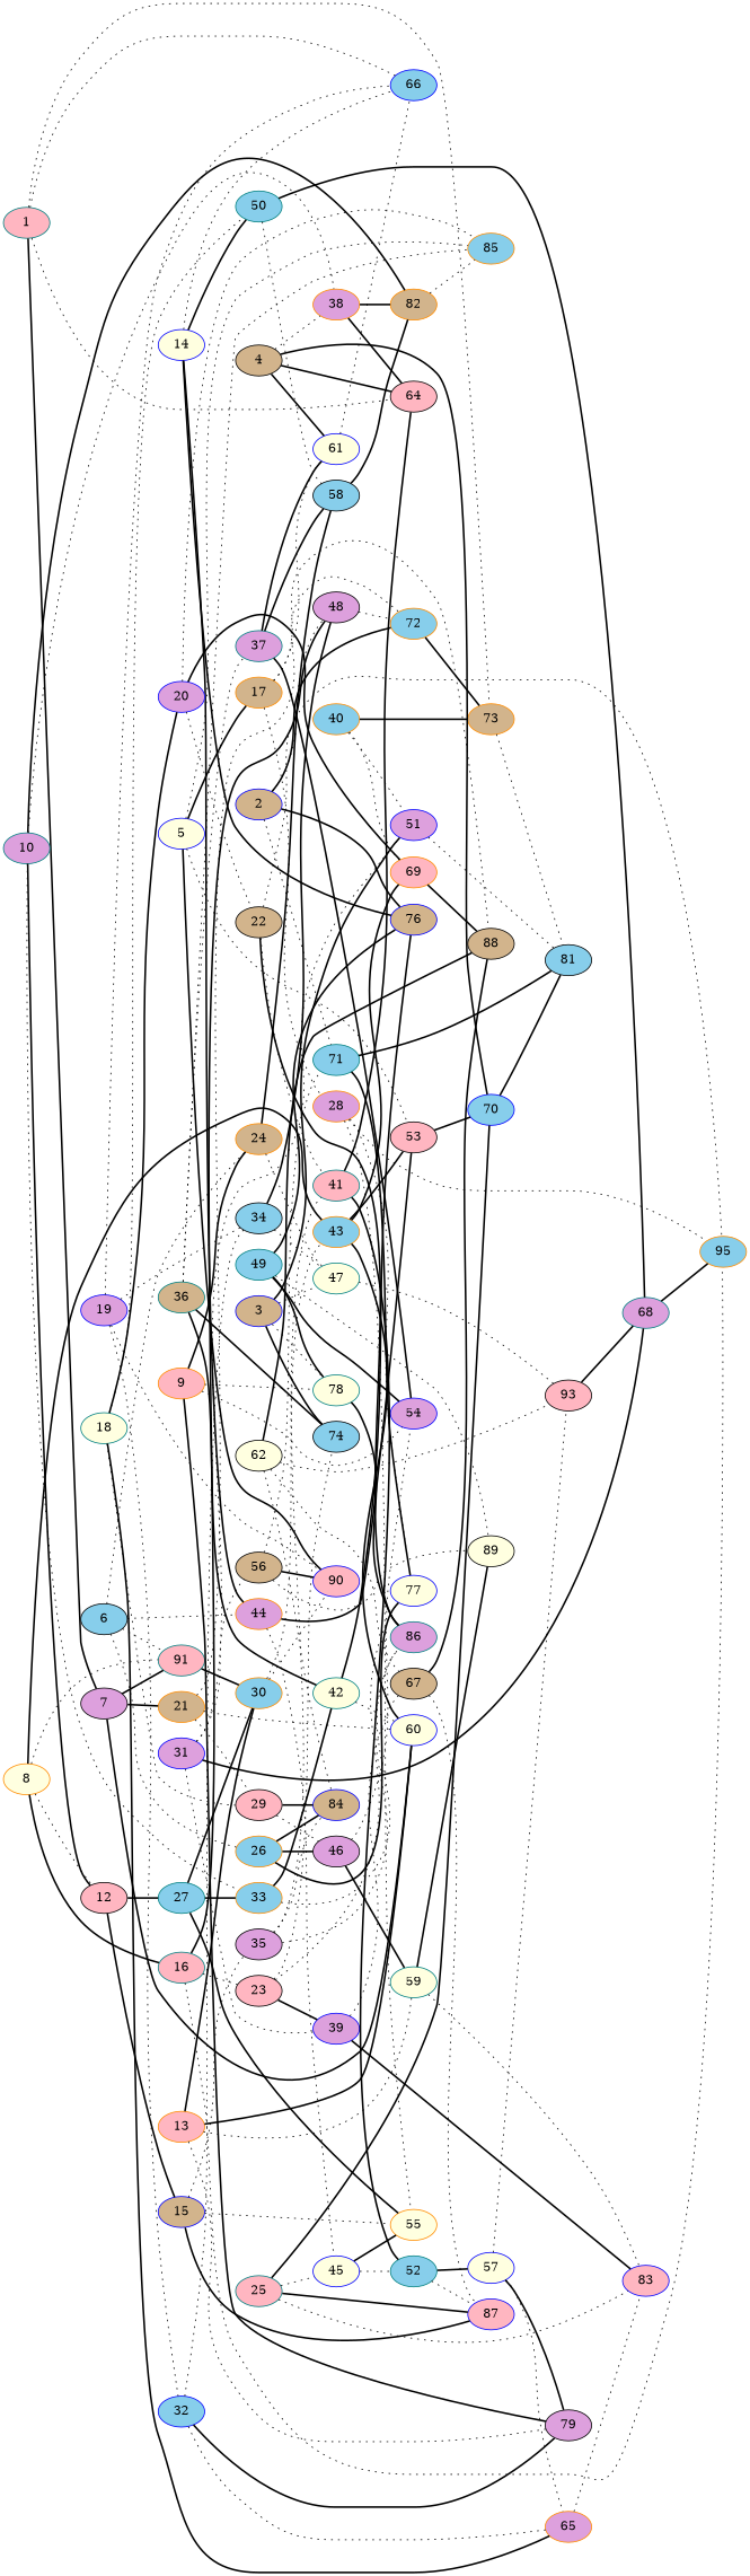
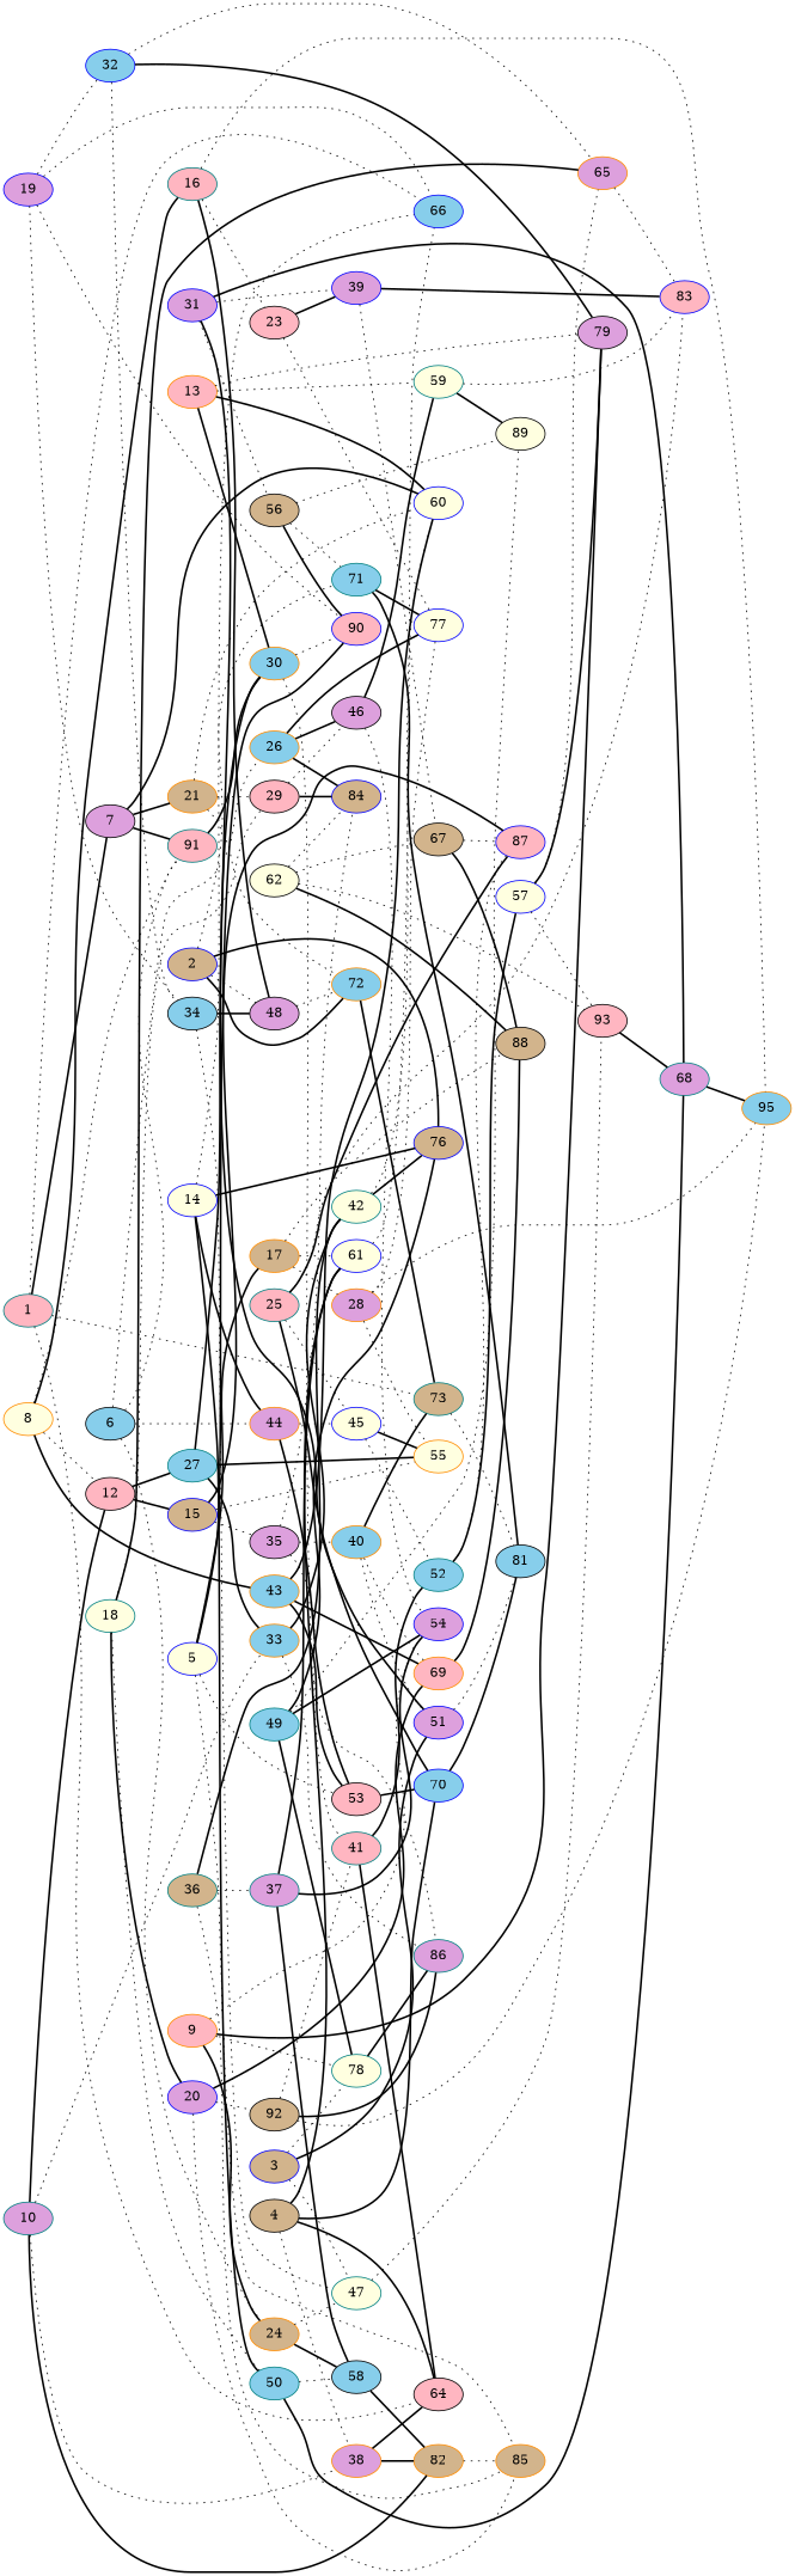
  graph {
    rankdir=LR
    node [color=blue fillcolor=skyblue style=filled]
    edge [style=dotted]
    1 [color=teal fillcolor=lightpink]
    7 [color=black fillcolor=plum]
    64 [color=black fillcolor=lightpink]
    66
-   73 [color=darkorange fillcolor=tan]
+   73 [color=teal fillcolor=tan]
    n6 [color=teal fillcolor=lightpink label=91]
    21 [color=darkorange fillcolor=tan]
    60 [fillcolor=lightyellow]
    81 [color=black]
    2 [fillcolor=tan]
    48 [color=black fillcolor=plum]
    71 [color=teal]
    72 [color=darkorange]
    76 [fillcolor=tan]
    77 [fillcolor=lightyellow]
    3 [fillcolor=tan]
    47 [color=teal fillcolor=lightyellow]
    51 [fillcolor=plum]
-   74 [color=black]
    78 [color=teal fillcolor=lightyellow]
    n21 [color=black fillcolor=lightpink label=93]
    86 [color=teal fillcolor=plum]
    4 [color=black fillcolor=tan]
    38 [color=darkorange fillcolor=plum]
    61 [fillcolor=lightyellow]
    70
    82 [color=darkorange fillcolor=tan]
    5 [fillcolor=lightyellow]
    17 [color=darkorange fillcolor=tan]
    53 [color=black fillcolor=lightpink]
    n31 [fillcolor=lightpink label=90]
-   85 [color=darkorange]
+   85 [color=darkorange fillcolor=tan]
    28 [color=darkorange fillcolor=plum]
    88 [color=black fillcolor=tan]
    6 [color=black]
    24 [color=darkorange fillcolor=tan]
    26 [color=darkorange]
    44 [color=darkorange fillcolor=plum]
    30 [color=darkorange]
    58 [color=black]
    46 [color=black fillcolor=plum]
    84 [fillcolor=tan]
    45 [fillcolor=lightyellow]
    29 [color=black fillcolor=lightpink]
    8 [color=darkorange fillcolor=lightyellow]
    12 [color=black fillcolor=lightpink]
    16 [color=teal fillcolor=lightpink]
    43 [color=darkorange]
    15 [fillcolor=tan]
    27 [color=teal]
    23 [color=black fillcolor=lightpink]
    n52 [color=darkorange label=95]
    69 [color=darkorange fillcolor=lightpink]
    9 [color=darkorange fillcolor=lightpink]
    54 [fillcolor=plum]
    79 [color=black fillcolor=plum]
    10 [color=teal fillcolor=plum]
    33 [color=darkorange]
    42 [color=teal fillcolor=lightyellow]
    41 [color=teal fillcolor=lightpink]
    35 [color=black fillcolor=plum]
    55 [color=darkorange fillcolor=lightyellow]
    87 [fillcolor=lightpink]
    13 [color=darkorange fillcolor=lightpink]
    59 [color=teal fillcolor=lightyellow]
    89 [color=black fillcolor=lightyellow]
    83 [fillcolor=lightpink]
    14 [fillcolor=lightyellow]
    50 [color=teal]
    68 [color=teal fillcolor=plum]
    40 [color=darkorange]
    39 [fillcolor=plum]
    18 [color=teal fillcolor=lightyellow]
    20 [fillcolor=plum]
    65 [color=darkorange fillcolor=plum]
-   22 [color=black fillcolor=tan]
+   22 [color=black fillcolor=tan label=92]
    19 [fillcolor=plum]
    32
    34 [color=black]
    52 [color=teal]
    67 [color=black fillcolor=tan]
    25 [color=teal fillcolor=lightpink]
    31 [fillcolor=plum]
    56 [color=black fillcolor=tan]
    36 [color=teal fillcolor=tan]
    37 [color=teal fillcolor=plum]
    57 [fillcolor=lightyellow]
    49 [color=teal]
    62 [color=black fillcolor=lightyellow]
    1 -- 7 [style=bold]
    1 -- 64
    1 -- 66
    1 -- 73
    7 -- n6 [style=bold]
    7 -- 21 [style=bold]
    7 -- 60 [style=bold]
    73 -- 81
    n6 -- 30 [style=bold]
    21 -- 60
    21 -- 72
    21 -- 29
    2 -- 48
    2 -- 71
    2 -- 72 [style=bold]
    2 -- 76 [style=bold]
    48 -- 72
    71 -- 81 [style=bold]
    71 -- 77 [style=bold]
    72 -- 73 [style=bold]
    3 -- 47
    3 -- 51 [style=bold]
-   3 -- 74 [style=bold]
    3 -- 78
    47 -- n21
    51 -- 81
    78 -- 86 [style=bold]
    n21 -- 68 [style=bold]
    4 -- 64 [style=bold]
    4 -- 38
    4 -- 61 [style=bold]
    4 -- 70 [style=bold]
    38 -- 64 [style=bold]
    38 -- 82 [style=bold]
    61 -- 66
    70 -- 81 [style=bold]
    82 -- 85
    5 -- 17 [style=bold]
    5 -- 53
    5 -- n31 [style=bold]
    5 -- 85
    17 -- 61
    17 -- 28
    17 -- 88
    53 -- 70 [style=bold]
    28 -- 77
    28 -- n52
    28 -- 55
    6 -- n6
    6 -- 24
    6 -- 26
    6 -- 44
    24 -- 47
    24 -- 58 [style=bold]
    26 -- 77 [style=bold]
    26 -- 46 [style=bold]
    26 -- 84 [style=bold]
    44 -- 53 [style=bold]
    44 -- 45
    30 -- n31
    30 -- 41
    58 -- 82 [style=bold]
    46 -- 54
    46 -- 59 [style=bold]
    45 -- 55 [style=bold]
    45 -- 52
    29 -- 46
    29 -- 84 [style=bold]
    8 -- n6
    8 -- 12
    8 -- 16 [style=bold]
    8 -- 43 [style=bold]
    12 -- 15 [style=bold]
    12 -- 27 [style=bold]
    16 -- 48 [style=bold]
    16 -- 23
    16 -- n52
    43 -- 60 [style=bold]
    43 -- 53 [style=bold]
    43 -- 69 [style=bold]
    15 -- 35
    15 -- 55
    15 -- 87 [style=bold]
    27 -- 30 [style=bold]
    27 -- 33 [style=bold]
    27 -- 55 [style=bold]
    23 -- 77
-   23 -- 74
    23 -- 39 [style=bold]
    69 -- 88 [style=bold]
    9 -- 78
    9 -- 24 [style=bold]
    9 -- 54
    9 -- 79 [style=bold]
    10 -- 38
    10 -- 82 [style=bold]
    10 -- 12 [style=bold]
    10 -- 33
    33 -- 86
    33 -- 42 [style=bold]
    42 -- 60
    42 -- 76 [style=bold]
    41 -- 64 [style=bold]
    41 -- 52 [style=bold]
    35 -- 86
    35 -- 84
-   35 -- 43
+   35 -- 40
    13 -- 60 [style=bold]
    13 -- 30 [style=bold]
    13 -- 79
    13 -- 59
    59 -- 89 [style=bold]
    59 -- 83
    14 -- 66
    14 -- 76 [style=bold]
    14 -- 44 [style=bold]
    14 -- 50 [style=bold]
    50 -- 58
    50 -- 68 [style=bold]
    68 -- n52 [style=bold]
    40 -- 73 [style=bold]
    40 -- 51
    40 -- 69
    39 -- 83 [style=bold]
    39 -- 67
    18 -- 29
    18 -- 50
    18 -- 20 [style=bold]
    18 -- 65 [style=bold]
    20 -- 85
    20 -- 69 [style=bold]
    20 -- 22
    65 -- 83
    22 -- 86 [style=bold]
    22 -- n52
    22 -- 41
    19 -- 66
    19 -- n31
    19 -- 32
    19 -- 34
    32 -- 79 [style=bold]
    32 -- 65
    32 -- 34
    34 -- 48 [style=bold]
    34 -- 47
    52 -- 87
    52 -- 57 [style=bold]
    67 -- 88 [style=bold]
    67 -- 87
    25 -- 70 [style=bold]
    25 -- 45
    25 -- 87 [style=bold]
    25 -- 83
-   31 -- 51
+   31 -- 51 [style=bold]
    31 -- 68 [style=bold]
    31 -- 39
    31 -- 56
    56 -- 71
    56 -- n31 [style=bold]
    56 -- 89
-   36 -- 74 [style=bold]
    36 -- 85
    36 -- 42 [style=bold]
    36 -- 37
    37 -- 61 [style=bold]
    37 -- 58 [style=bold]
    37 -- 54 [style=bold]
    57 -- n21
    57 -- 79 [style=bold]
    57 -- 65
    49 -- 76 [style=bold]
    49 -- 78 [style=bold]
    49 -- 54 [style=bold]
    49 -- 89
    62 -- n21
    62 -- 88 [style=bold]
    62 -- 84
    62 -- 67
  }
